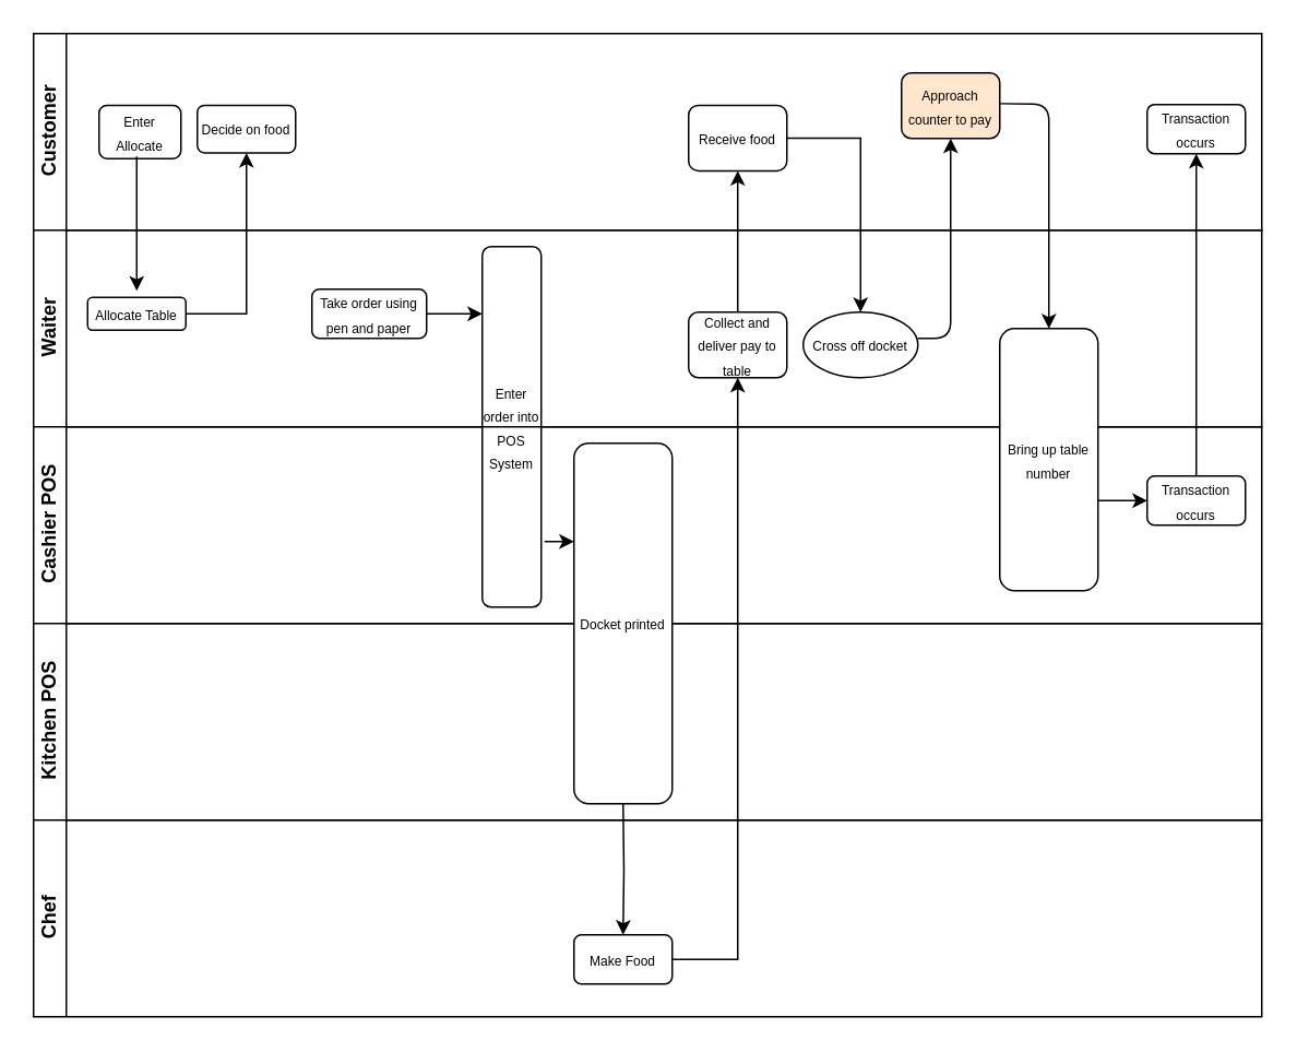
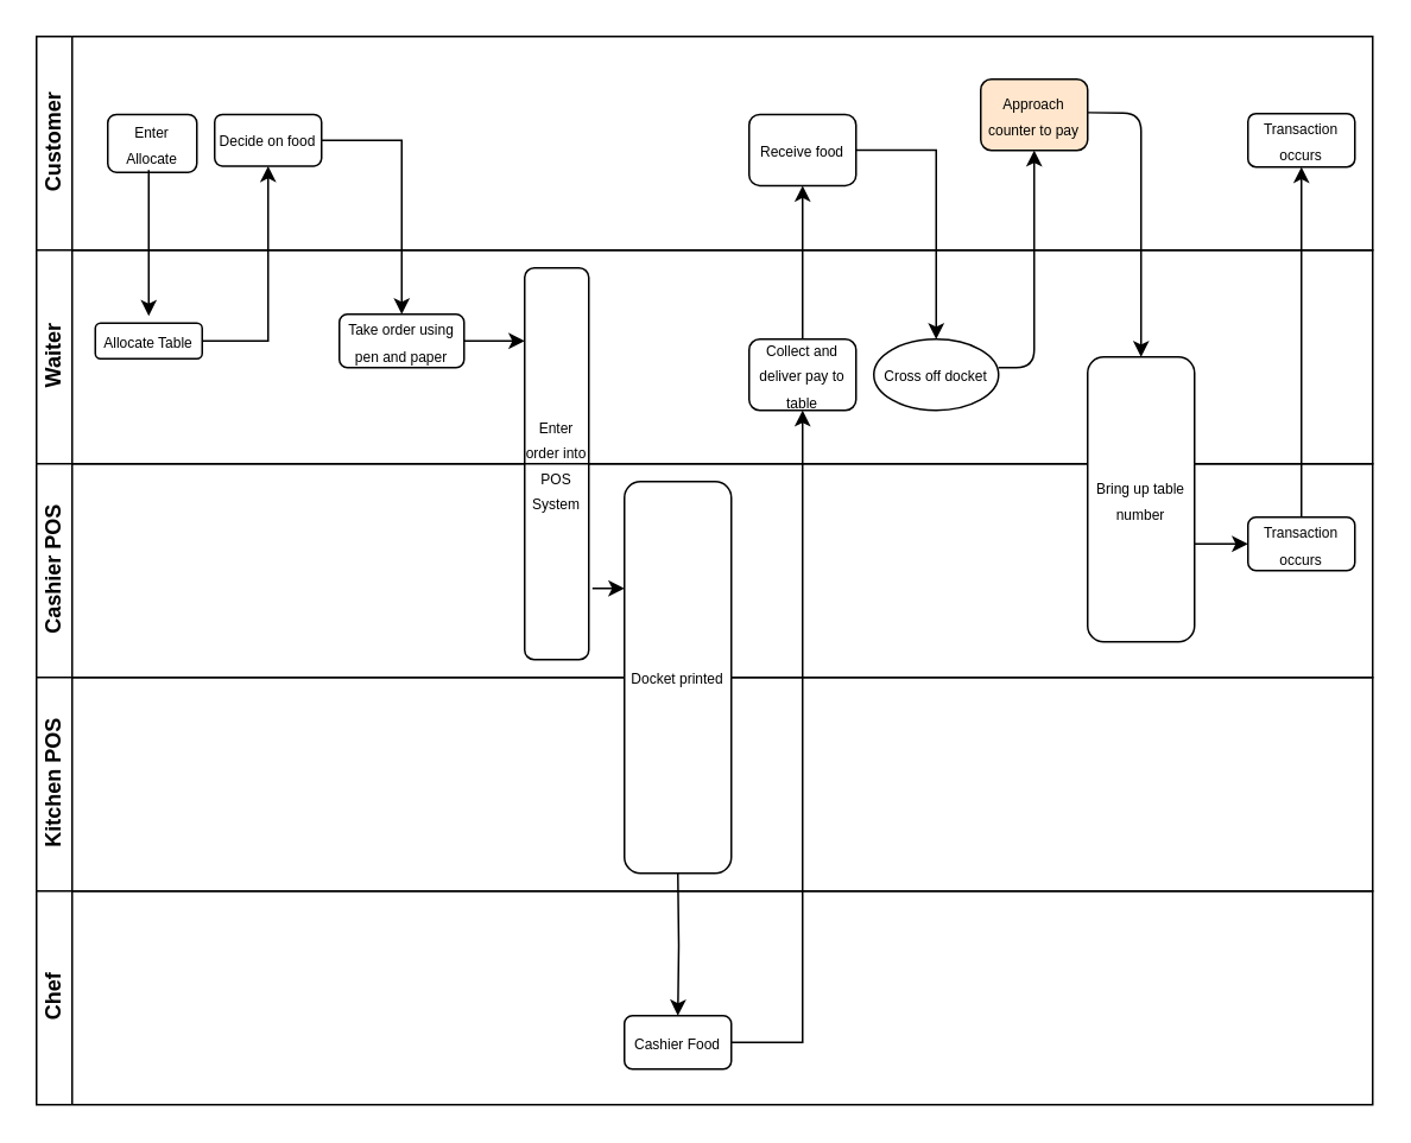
  <mxCell id="0" />
  <mxCell id="1" parent="0" />
  <mxCell id="2" value="Customer" style="swimlane;html=1;startSize=20;horizontal=0;" parent="1" vertex="1"><mxGeometry x="20" y="20" width="750" height="120" as="geometry" /></mxCell>
  <mxCell id="3" value="&lt;font style=&quot;font-size: 8px&quot;&gt;Enter Allocate&lt;/font&gt;" style="rounded=1;whiteSpace=wrap;html=1;" parent="2" vertex="1"><mxGeometry x="40" y="43.75" width="50" height="32.5" as="geometry" /></mxCell>
  <mxCell id="4" value="" style="endArrow=classic;html=1;" parent="2" edge="1"><mxGeometry width="50" height="50" relative="1" as="geometry"><mxPoint x="63" y="75" as="sourcePoint" /><mxPoint x="63" y="157" as="targetPoint" /></mxGeometry></mxCell>
  <mxCell id="5" value="&lt;span style=&quot;font-size: 8px&quot;&gt;Decide on food&lt;/span&gt;" style="rounded=1;whiteSpace=wrap;html=1;" parent="2" vertex="1"><mxGeometry x="100" y="43.75" width="60" height="29" as="geometry" /></mxCell>
  <mxCell id="6" value="" style="edgeStyle=orthogonalEdgeStyle;rounded=0;orthogonalLoop=1;jettySize=auto;html=1;entryX=0.5;entryY=0;entryDx=0;entryDy=0;" parent="2" source="7" target="25" edge="1"><mxGeometry relative="1" as="geometry"><mxPoint x="490" y="160" as="targetPoint" /></mxGeometry></mxCell>
  <mxCell id="7" value="&lt;font style=&quot;font-size: 8px&quot;&gt;Receive food&lt;/font&gt;" style="rounded=1;whiteSpace=wrap;html=1;" parent="2" vertex="1"><mxGeometry x="400" y="43.75" width="60" height="40" as="geometry" /></mxCell>
  <mxCell id="8" value="&lt;span style=&quot;font-size: 8px&quot;&gt;Approach counter to pay&lt;/span&gt;" style="rounded=1;whiteSpace=wrap;html=1;fillColor=#ffe6cc;" parent="2" vertex="1"><mxGeometry x="530" y="24" width="60" height="40" as="geometry" /></mxCell>
  <mxCell id="9" value="Waiter" style="swimlane;html=1;startSize=20;horizontal=0;" parent="2" vertex="1"><mxGeometry y="120" width="750" height="120" as="geometry" /></mxCell>
  <mxCell id="10" value="&lt;font style=&quot;font-size: 8px&quot;&gt;Allocate Table&lt;/font&gt;" style="rounded=1;whiteSpace=wrap;html=1;" parent="9" vertex="1"><mxGeometry x="33" y="41" width="60" height="20" as="geometry" /></mxCell>
  <mxCell id="11" value="" style="edgeStyle=orthogonalEdgeStyle;rounded=0;orthogonalLoop=1;jettySize=auto;html=1;" parent="9" source="12" edge="1"><mxGeometry relative="1" as="geometry"><mxPoint x="274" y="51" as="targetPoint" /></mxGeometry></mxCell>
  <mxCell id="12" value="&lt;span style=&quot;font-size: 8px&quot;&gt;Take order using pen and paper&lt;/span&gt;" style="rounded=1;whiteSpace=wrap;html=1;" parent="9" vertex="1"><mxGeometry x="170" y="36" width="70" height="30" as="geometry" /></mxCell>
  <mxCell id="13" value="&lt;font style=&quot;font-size: 8px&quot;&gt;Enter order into POS System&lt;/font&gt;" style="rounded=1;whiteSpace=wrap;html=1;" parent="9" vertex="1"><mxGeometry x="274" y="10" width="36" height="220" as="geometry" /></mxCell>
  <mxCell id="14" value="&lt;font style=&quot;font-size: 8px&quot;&gt;Collect and deliver pay to table&lt;/font&gt;" style="rounded=1;whiteSpace=wrap;html=1;" parent="9" vertex="1"><mxGeometry x="400" y="50" width="60" height="40" as="geometry" /></mxCell>
  <mxCell id="15" value="Cashier POS" style="swimlane;html=1;startSize=20;horizontal=0;" parent="9" vertex="1"><mxGeometry y="120" width="750" height="120" as="geometry" /></mxCell>
  <mxCell id="16" value="Kitchen POS" style="swimlane;html=1;startSize=20;horizontal=0;" parent="15" vertex="1"><mxGeometry y="120" width="750" height="120" as="geometry" /></mxCell>
  <mxCell id="17" value="" style="edgeStyle=orthogonalEdgeStyle;rounded=0;orthogonalLoop=1;jettySize=auto;html=1;" parent="16" target="19" edge="1"><mxGeometry relative="1" as="geometry"><mxPoint x="360" y="110" as="sourcePoint" /></mxGeometry></mxCell>
  <mxCell id="18" value="Chef" style="swimlane;html=1;startSize=20;horizontal=0;" parent="16" vertex="1"><mxGeometry y="120" width="750" height="120" as="geometry" /></mxCell>
- <mxCell id="19" value="&lt;font style=&quot;font-size: 8px&quot;&gt;Make Food&lt;/font&gt;" style="rounded=1;whiteSpace=wrap;html=1;" parent="18" vertex="1"><mxGeometry x="330" y="70" width="60" height="30" as="geometry" /></mxCell>
+ <mxCell id="19" value="&lt;font style=&quot;font-size: 8px&quot;&gt;Cashier Food&lt;/font&gt;" style="rounded=1;whiteSpace=wrap;html=1;" parent="18" vertex="1"><mxGeometry x="330" y="70" width="60" height="30" as="geometry" /></mxCell>
  <mxCell id="20" value="&lt;font style=&quot;font-size: 8px&quot;&gt;Docket printed&lt;/font&gt;" style="rounded=1;whiteSpace=wrap;html=1;" parent="15" vertex="1"><mxGeometry x="330" y="10" width="60" height="220" as="geometry" /></mxCell>
  <mxCell id="21" value="&lt;font style=&quot;font-size: 8px&quot;&gt;Transaction occurs&lt;/font&gt;" style="rounded=1;whiteSpace=wrap;html=1;" parent="15" vertex="1"><mxGeometry x="680" y="30" width="60" height="30" as="geometry" /></mxCell>
  <mxCell id="22" value="&lt;span style=&quot;font-size: 8px&quot;&gt;Bring up table number&lt;/span&gt;" style="rounded=1;whiteSpace=wrap;html=1;" parent="15" vertex="1"><mxGeometry x="590" y="-60" width="60" height="160" as="geometry" /></mxCell>
  <mxCell id="23" value="" style="edgeStyle=orthogonalEdgeStyle;rounded=0;orthogonalLoop=1;jettySize=auto;html=1;" parent="9" source="19" target="14" edge="1"><mxGeometry relative="1" as="geometry" /></mxCell>
  <mxCell id="24" value="" style="endArrow=classic;html=1;entryX=0;entryY=0.273;entryDx=0;entryDy=0;entryPerimeter=0;exitX=1.056;exitY=0.818;exitDx=0;exitDy=0;exitPerimeter=0;" parent="9" source="13" target="20" edge="1"><mxGeometry width="50" height="50" relative="1" as="geometry"><mxPoint x="402" y="190" as="sourcePoint" /><mxPoint x="420" y="185" as="targetPoint" /><Array as="points" /></mxGeometry></mxCell>
  <mxCell id="25" value="&lt;font style=&quot;font-size: 8px&quot;&gt;Cross off docket&lt;/font&gt;" style="ellipse;whiteSpace=wrap;html=1;" parent="9" vertex="1"><mxGeometry x="470" y="50" width="70" height="40" as="geometry" /></mxCell>
  <mxCell id="26" value="" style="endArrow=classic;html=1;" parent="9" edge="1"><mxGeometry width="50" height="50" relative="1" as="geometry"><mxPoint x="540" y="66" as="sourcePoint" /><mxPoint x="560" y="-56" as="targetPoint" /><Array as="points"><mxPoint x="560" y="66" /></Array></mxGeometry></mxCell>
  <mxCell id="27" value="" style="edgeStyle=orthogonalEdgeStyle;rounded=0;orthogonalLoop=1;jettySize=auto;html=1;" parent="2" source="10" target="5" edge="1"><mxGeometry relative="1" as="geometry" /></mxCell>
+ <mxCell id="28" value="" style="edgeStyle=orthogonalEdgeStyle;rounded=0;orthogonalLoop=1;jettySize=auto;html=1;" parent="2" source="5" target="12" edge="1"><mxGeometry relative="1" as="geometry" /></mxCell>
  <mxCell id="29" value="" style="edgeStyle=orthogonalEdgeStyle;rounded=0;orthogonalLoop=1;jettySize=auto;html=1;entryX=0.5;entryY=1;entryDx=0;entryDy=0;" parent="2" source="14" target="7" edge="1"><mxGeometry relative="1" as="geometry"><mxPoint x="420" y="116.25" as="targetPoint" /></mxGeometry></mxCell>
  <mxCell id="30" value="" style="endArrow=classic;html=1;entryX=0.5;entryY=0;entryDx=0;entryDy=0;" parent="2" target="22" edge="1"><mxGeometry width="50" height="50" relative="1" as="geometry"><mxPoint x="590" y="42.75" as="sourcePoint" /><mxPoint x="710" y="42.75" as="targetPoint" /><Array as="points"><mxPoint x="620" y="43" /></Array></mxGeometry></mxCell>
  <mxCell id="31" value="&lt;font style=&quot;font-size: 8px&quot;&gt;Transaction occurs&lt;/font&gt;" style="rounded=1;whiteSpace=wrap;html=1;" parent="2" vertex="1"><mxGeometry x="680" y="43.25" width="60" height="30" as="geometry" /></mxCell>
  <mxCell id="32" value="" style="edgeStyle=orthogonalEdgeStyle;rounded=0;orthogonalLoop=1;jettySize=auto;html=1;" parent="2" source="21" target="31" edge="1"><mxGeometry relative="1" as="geometry" /></mxCell>
  <mxCell id="33" value="" style="endArrow=classic;html=1;entryX=0;entryY=0.5;entryDx=0;entryDy=0;" parent="1" target="21" edge="1"><mxGeometry width="50" height="50" relative="1" as="geometry"><mxPoint x="670" y="305" as="sourcePoint" /><mxPoint x="710" y="260" as="targetPoint" /></mxGeometry></mxCell>
